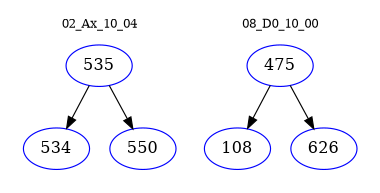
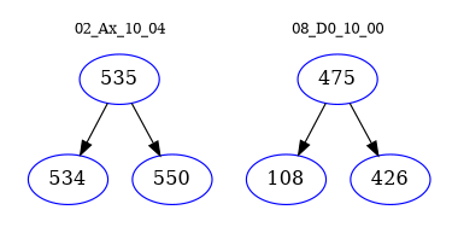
  digraph {
    node [color=blue]
    edge [color=black]
    n1 [label=535]
    n2 [label=534]
    n3 [label=550]
    n4 [label=475]
    n5 [label=108]
-   n6 [label=626]
+   n6 [label=426]
    subgraph cluster_1 {
      color=white
      fontsize=10
      label="02_Ax_10_04"
      n1
      n2
      n3
    }
    subgraph cluster_2 {
      color=white
      fontsize=10
      label="08_D0_10_00"
      n4
      n5
      n6
    }
    n1 -> n2
    n1 -> n3
    n4 -> n5
    n4 -> n6
  }
